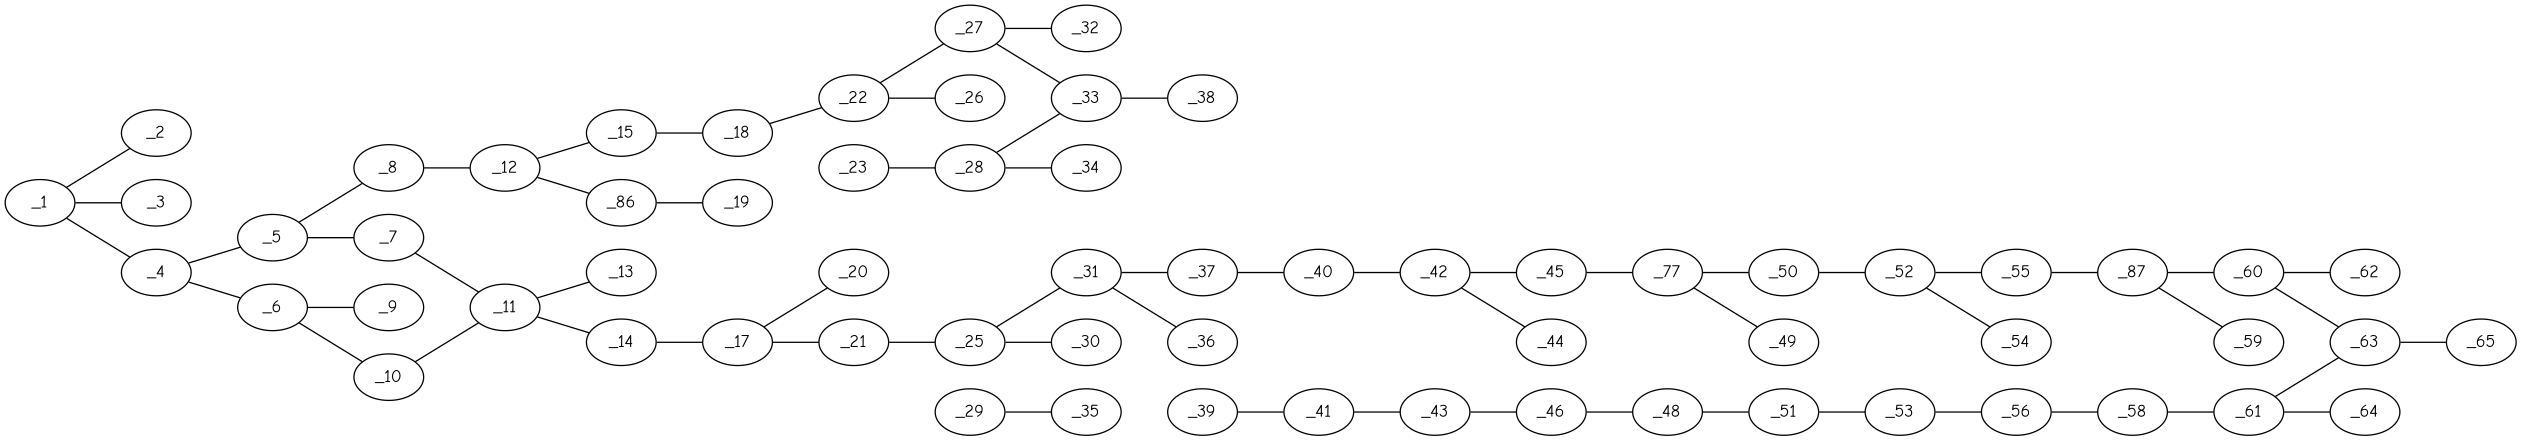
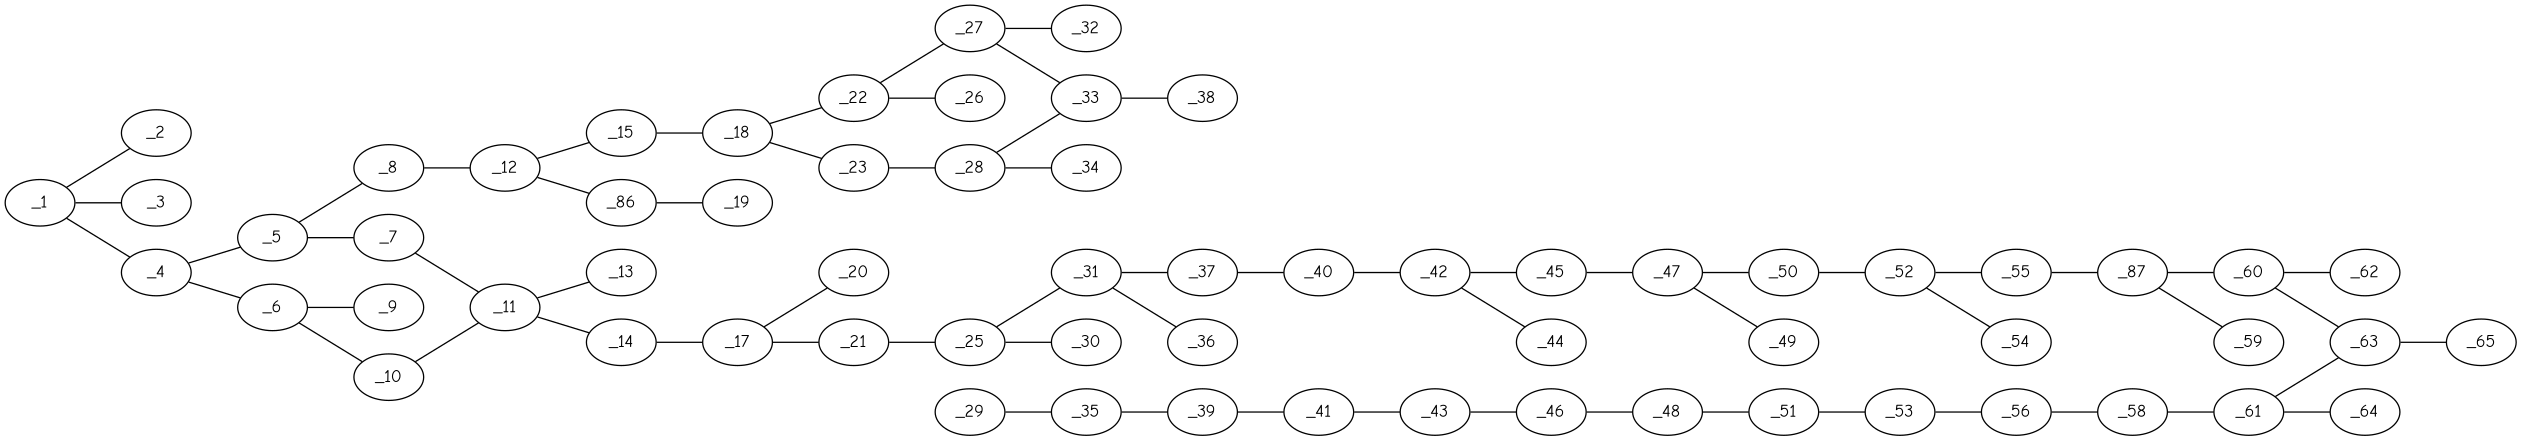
  graph {
    fontname="Comic Neue"
    rankdir=LR
    node [charge=0 chem=1 fontname="Comic Neue" symbol="C  "]
    edge [fontname="Comic Neue" valence=1]
    _1 [x=16.2919 y=2.9345]
    _2 [chem=2 symbol="O  " x=17.2906 y=2.8821]
    _3 [chem=2 symbol="O  " x=15.838 y=3.8255]
    _4 [x=15.7473 y=2.0958]
    _5 [x=13.8826 y=2.5435]
    _6 [x=16.1057 y=1.1622]
    _7 [chem=2 symbol="O  " x=13.146 y=3.5261]
    _8 [x=11.6112 y=2.7064]
    _9 [chem=2 symbol="O  " x=17.0716 y=0.9034]
    _10 [x=15.3285 y=0.5329]
    _11 [x=13.6238 y=1.5775]
    _12 [x=10.8388 y=3.3415]
    _13 [chem=2 symbol="O  " x=13.365 y=0.6116]
    _14 [x=13.0951 y=0.1361]
    _15 [chem=2 symbol="O  " x=11.4021 y=4.1677]
    n16 [label=_86 x=9.9654 y=3.8285]
    _17 [x=13.259 y=-0.8503]
    _18 [x=10.9682 y=5.0687]
    _19 [x=9.0191 y=4.1517]
    _20 [chem=2 symbol="O  " x=14.2562 y=-0.7756]
    _21 [x=13.244 y=-1.8502]
    _22 [x=9.971 y=5.1434]
    _23 [chem=2 symbol="O  " x=11.5315 y=5.895]
    _25 [x=13.0507 y=-2.8314]
    _26 [chem=2 symbol="O  " x=9.4077 y=4.3172]
    _27 [x=9.5371 y=6.0444]
    _28 [x=11.0977 y=6.7959]
    _30 [chem=2 symbol="O  " x=14.0106 y=-3.1118]
    _31 [x=12.6854 y=-3.7623]
    _32 [chem=4 symbol="N  " x=8.5399 y=6.1191]
    _33 [x=10.1005 y=6.8707]
    _34 [x=11.661 y=7.6222]
    _29 [x=7.0307 y=4.2708]
    _35 [x=6.0525 y=4.0629]
    _36 [chem=2 symbol="O  " x=13.5798 y=-4.2096]
    _37 [x=12.1597 y=-4.6129]
    _38 [chem=2 symbol="O  " x=9.6666 y=7.7716]
    _39 [x=5.1272 y=3.6837]
    _40 [x=11.4906 y=-5.3561]
    _41 [x=4.2845 y=3.1453]
    _42 [x=10.6995 y=-5.9678]
    _43 [x=3.5514 y=2.4652]
    _44 [chem=2 symbol="O  " x=11.2379 y=-6.8105]
    _45 [x=9.8119 y=-6.4284]
    _46 [x=2.9516 y=1.665]
-   _47 [x=8.8563 y=-6.7232 label=_77]
+   _47 [x=8.8563 y=-6.7232]
    _48 [x=2.5043 y=0.7707]
    _49 [chem=2 symbol="O  " x=9.0643 y=-7.7013]
    _50 [x=7.8635 y=-6.8426]
    _51 [x=2.2239 y=-0.1892]
    _52 [x=6.8653 y=-6.7828]
    _53 [x=2.1194 y=-1.1837]
    _54 [chem=2 symbol="O  " x=6.7163 y=-7.7716]
    _55 [chem=2 symbol="O  " x=5.8938 y=-6.5457]
    _56 [x=2.1941 y=-2.1809]
    n56 [label=_87 x=4.9803 y=-6.139]
    _58 [x=2.4457 y=-3.1488]
    _59 [x=4.4933 y=-7.0124]
    _60 [x=4.154 y=-5.5757]
    _61 [x=2.866 y=-4.0561]
    _62 [x=3.5189 y=-6.3481]
    _63 [x=3.4416 y=-4.8739]
    _64 [x=2 y=-4.5561]
    _65 [chem=2 symbol="O  " x=2.6788 y=-5.5205]
    _1 -- _2 [valence=2]
    _1 -- _3
    _1 -- _4
    _4 -- _5
    _4 -- _6
    _5 -- _7
    _5 -- _8
    _6 -- _9
    _6 -- _10
    _7 -- _11
    _8 -- _12
    _10 -- _11
    _11 -- _13
    _11 -- _14
    _12 -- _15
    _12 -- n16
    _14 -- _17
    _15 -- _18
    n16 -- _19 [valence=2]
    _17 -- _20
    _17 -- _21
    _18 -- _22
+   _18 -- _23
    _21 -- _25
    _22 -- _26
    _22 -- _27
    _23 -- _28
    _25 -- _30
    _25 -- _31
    _27 -- _32
    _27 -- _33
    _28 -- _33
    _28 -- _34
    _31 -- _36
    _31 -- _37
    _33 -- _38
    _29 -- _35
+   _35 -- _39 [valence=2]
    _37 -- _40
    _39 -- _41
    _40 -- _42
    _41 -- _43 [valence=2]
    _42 -- _44
    _42 -- _45
    _43 -- _46
    _45 -- _47
    _46 -- _48 [valence=2]
    _47 -- _49
    _47 -- _50
    _48 -- _51
    _50 -- _52
    _51 -- _53 [valence=2]
    _52 -- _54 [valence=2]
    _52 -- _55
    _53 -- _56
    _55 -- n56
    _56 -- _58 [valence=2]
    n56 -- _59
    n56 -- _60
    _58 -- _61
    _60 -- _62
    _60 -- _63
    _61 -- _63
    _61 -- _64
    _63 -- _65
  }
